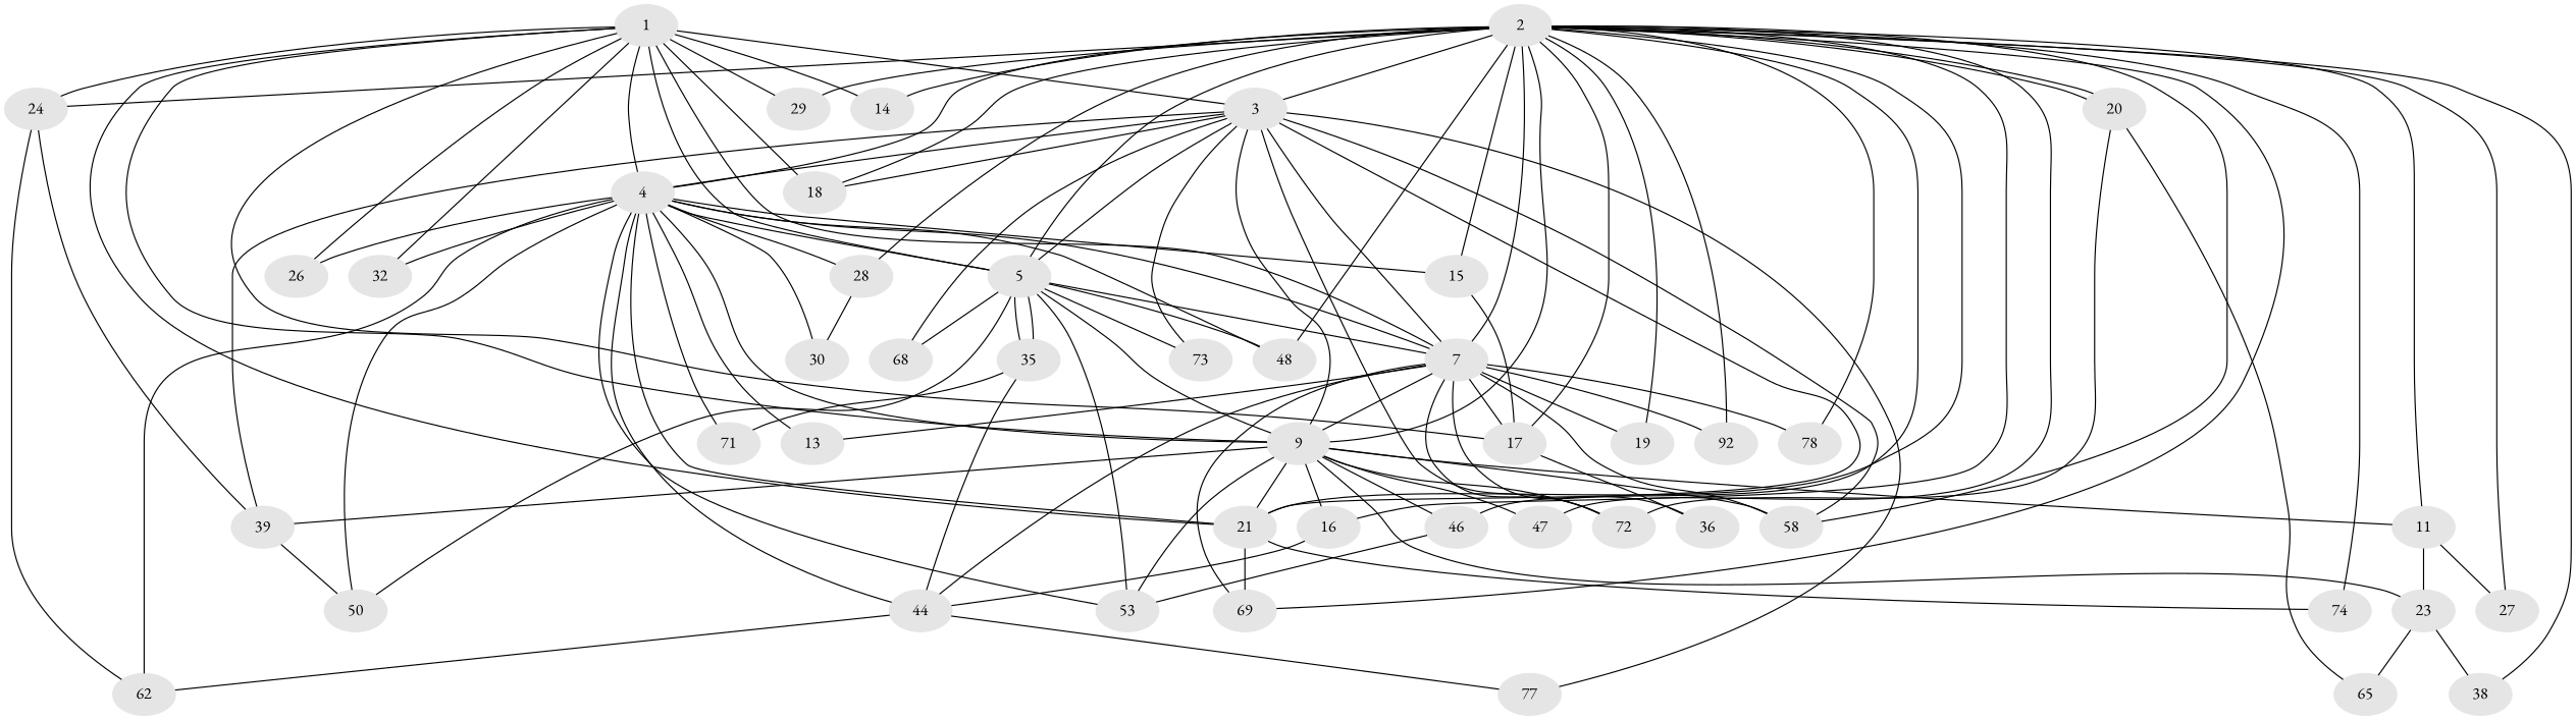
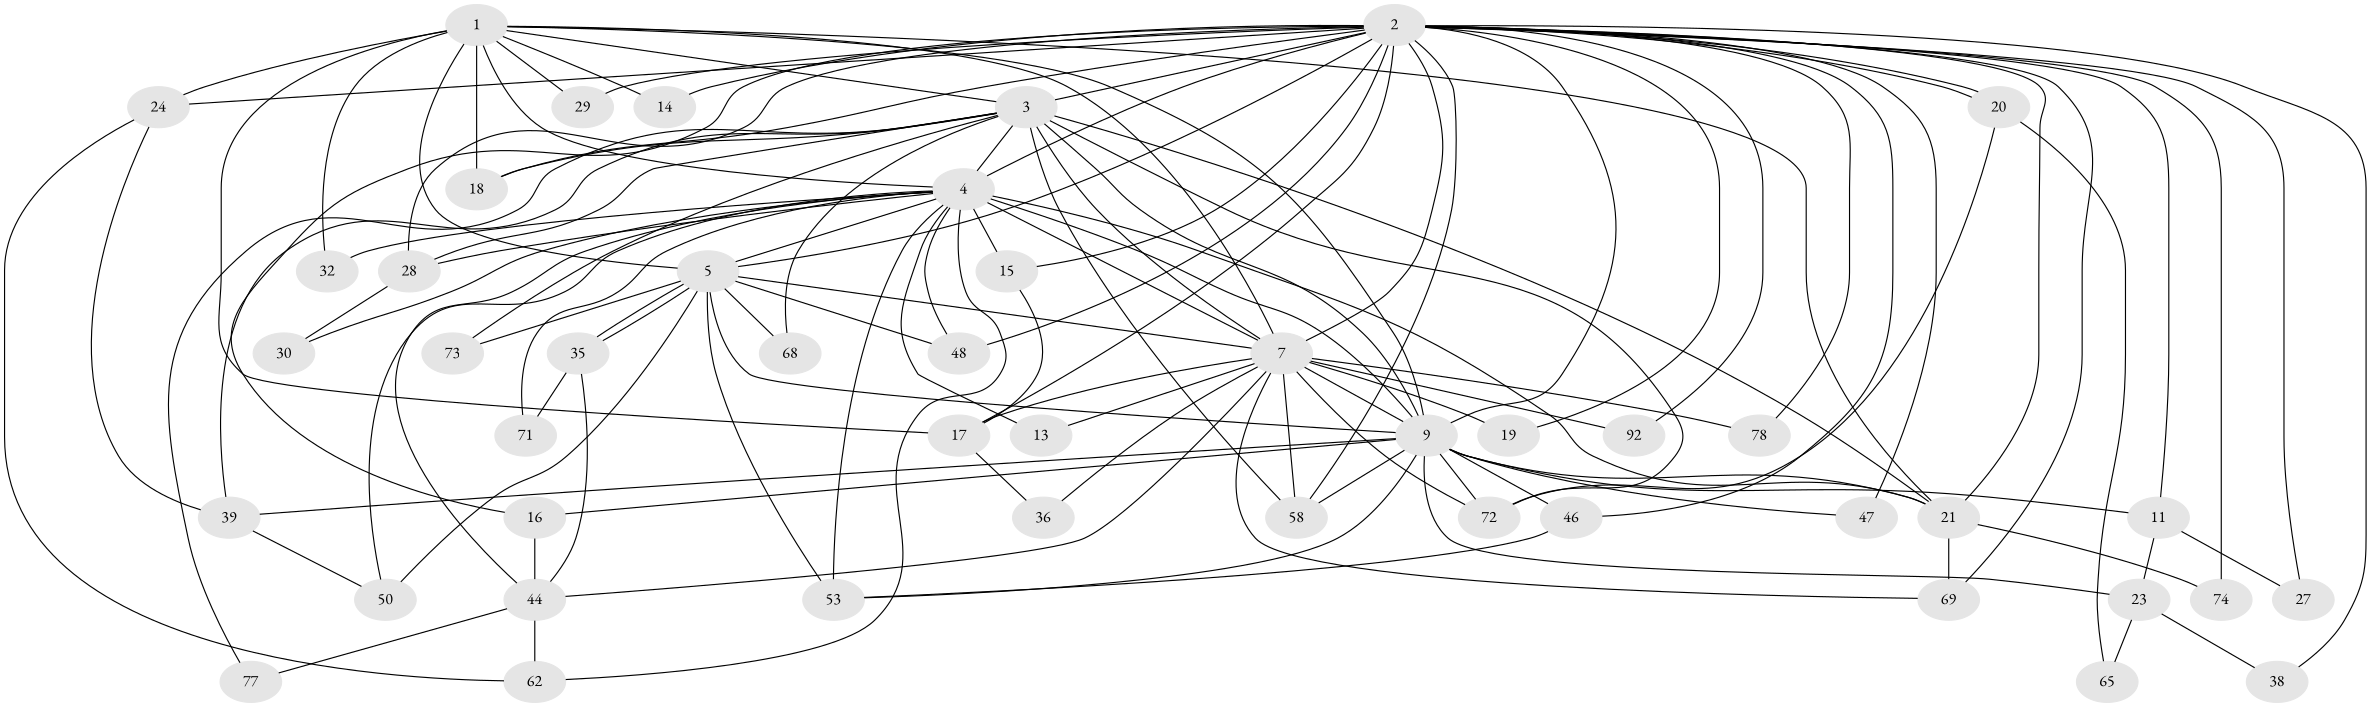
  graph {
    fontname="EB Garamond"
    node [color=gray90 fontname="EB Garamond" style=filled]
    edge [fontname="EB Garamond"]
    1 [super="+22"]
    3
    4 [super="+12+54+33+52"]
    5 [super="+64+55"]
    7
    9
    14
    17
    21 [super="+40"]
    24
-   26
    29
    32
    18
    2 [super="+31+83+6"]
    11
    15 [super="+59"]
    16
    19
    20 [super="+43"]
    27 [super="+56"]
    28
    38
    n24 [label=92]
    46 [super="+95"]
    47 [super="+70"]
    48
    58 [super="+89+90"]
    69 [super="+75"]
    74 [super="+80"]
    78
    39 [super="+97"]
    68
    72 [super="+88+84"]
    73
    77
    13
    30
    44 [super="+45"]
    50
    53
    62 [super="+85"]
    71
    35
    36
    23
    65
    1 -- 3
    1 -- 4 [weight=3]
    1 -- 5 [weight=3]
    1 -- 7
    1 -- 9
    1 -- 14
    1 -- 17
    1 -- 21
    1 -- 24
-   1 -- 26
    1 -- 29
    1 -- 32
    1 -- 18 [weight=4]
    3 -- 4
-   3 -- 5
+   3 -- 28
    3 -- 7
    3 -- 9
    3 -- 21
    3 -- 18
    3 -- 58
    3 -- 39
    3 -- 68
    3 -- 72
    3 -- 73
    3 -- 77
    4 -- 5
    4 -- 7
    4 -- 9 [weight=2]
    4 -- 21
-   4 -- 26
    4 -- 32
    4 -- 15
    4 -- 28
    4 -- 48
    4 -- 13
    4 -- 30
    4 -- 44
    4 -- 50
    4 -- 53
    4 -- 62
    4 -- 71
    5 -- 7
    5 -- 9
    5 -- 48 [weight=2]
    5 -- 68
    5 -- 73
    5 -- 50
    5 -- 53
    5 -- 35
    5 -- 35
    7 -- 9
    7 -- 17
    7 -- 19
    7 -- n24
    7 -- 58 [weight=2]
    7 -- 69
    7 -- 78
    7 -- 72
    7 -- 13
    7 -- 44
    7 -- 36
    9 -- 21
    9 -- 11
    9 -- 16
    9 -- 46
    9 -- 47
    9 -- 58
    9 -- 39
    9 -- 72
    9 -- 53
    9 -- 23
    17 -- 36
    21 -- 69
    21 -- 74
    24 -- 39
    24 -- 62
    2 -- 3 [weight=4]
    2 -- 4 [weight=10]
    2 -- 5 [weight=6]
    2 -- 7 [weight=5]
    2 -- 9 [weight=5]
    2 -- 14
    2 -- 17
    2 -- 21 [weight=2]
    2 -- 24 [weight=2]
    2 -- 29
    2 -- 18
    2 -- 11
    2 -- 15 [weight=2]
    2 -- 16
    2 -- 19
    2 -- 20 [weight=2]
    2 -- 20
    2 -- 27 [weight=2]
    2 -- 28
    2 -- 38
    2 -- n24
    2 -- 46
    2 -- 47 [weight=2]
    2 -- 48
    2 -- 58
    2 -- 69
    2 -- 74 [weight=2]
    2 -- 78
    11 -- 27
    11 -- 23
    15 -- 17
    16 -- 44
    20 -- 72
    20 -- 65
    28 -- 30
    46 -- 53
    39 -- 50
    44 -- 77
    44 -- 62
    35 -- 44
    35 -- 71
    23 -- 38
    23 -- 65
  }
